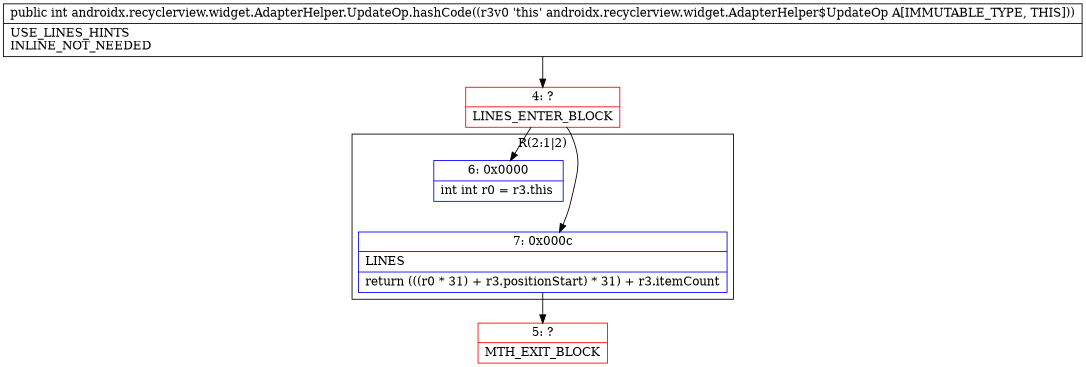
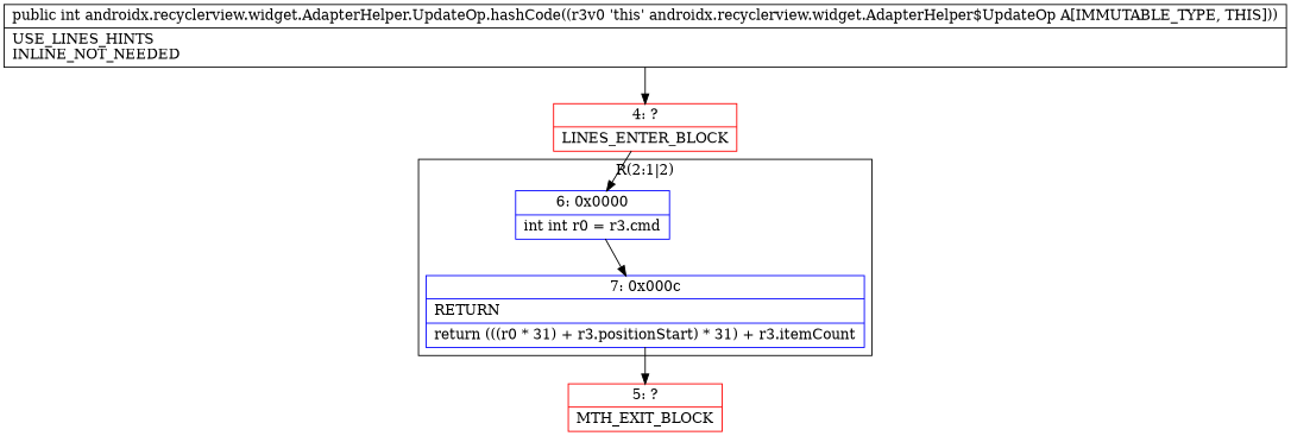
  digraph {
    node [color=blue shape=record]
-   n1 [label="{6\:\ 0x0000|int int r0 = r3.this\l}"]
-   n2 [label="{7\:\ 0x000c|LINES\l|return (((r0 * 31) + r3.positionStart) * 31) + r3.itemCount\l}"]
+   n1 [label="{6\:\ 0x0000|int int r0 = r3.cmd\l}"]
+   n2 [label="{7\:\ 0x000c|RETURN\l|return (((r0 * 31) + r3.positionStart) * 31) + r3.itemCount\l}"]
    n3 [color=red label="{5\:\ ?|MTH_EXIT_BLOCK\l}"]
    n4 [color=red label="{4\:\ ?|LINES_ENTER_BLOCK\l}"]
    n5 [label="{public int androidx.recyclerview.widget.AdapterHelper.UpdateOp.hashCode((r3v0 'this' androidx.recyclerview.widget.AdapterHelper$UpdateOp A[IMMUTABLE_TYPE, THIS]))  | USE_LINES_HINTS\lINLINE_NOT_NEEDED\l}" color=""]
    subgraph cluster_1 {
      label="R(2:1|2)"
      n1
      n2
    }
-   n4 -> n2
+   n1 -> n2
    n2 -> n3
    n4 -> n1
    n5 -> n4
  }
